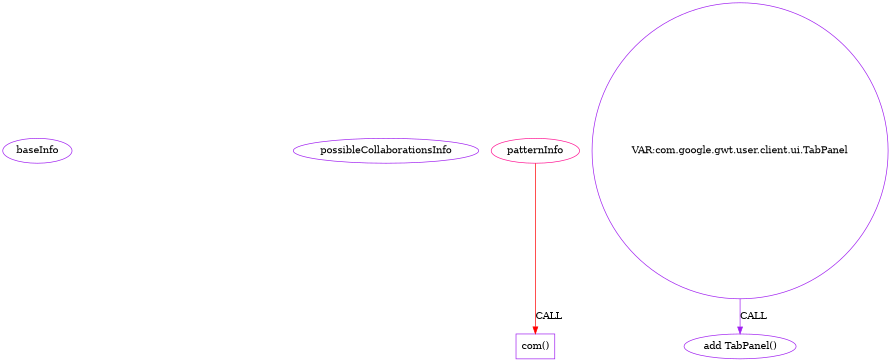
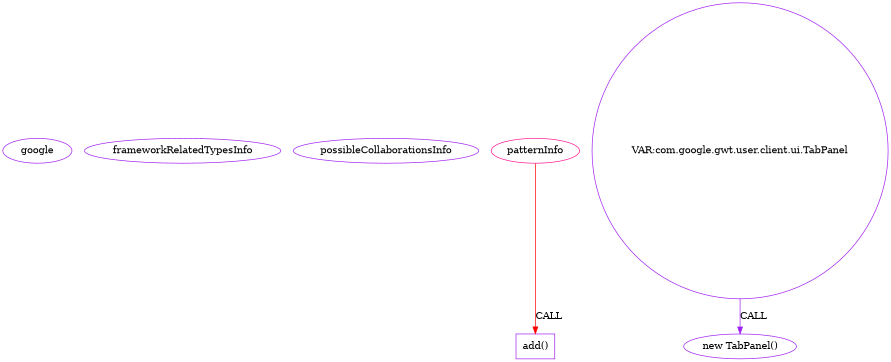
  digraph {
    node [color=purple]
-   baseInfo [category=pattern graphId=1801 isAnonymous=false possibleRelation=false]
+   baseInfo [category=pattern graphId=1801 isAnonymous=false possibleRelation=false label=google]
+   frameworkRelatedTypesInfo
    possibleCollaborationsInfo
    patternInfo [color=deeppink frequency=2.0 patternRootClient=null]
-   n5 [isFrameworkType=false label="com()" shape=box vertexType=INSIDE_CALL]
-   n6 [isFrameworkType=false label="add TabPanel()" vertexType=CONSTRUCTOR_CALL]
+   n5 [isFrameworkType=false label="add()" shape=box vertexType=INSIDE_CALL]
+   n6 [isFrameworkType=false label="new TabPanel()" vertexType=CONSTRUCTOR_CALL]
    n7 [isFrameworkType=false label="VAR:com.google.gwt.user.client.ui.TabPanel" shape=circle vertexType=VARIABLE_EXPRESION]
    patternInfo -> n5 [color=red label=CALL]
    n7 -> n6 [color=purple label=CALL]
  }
